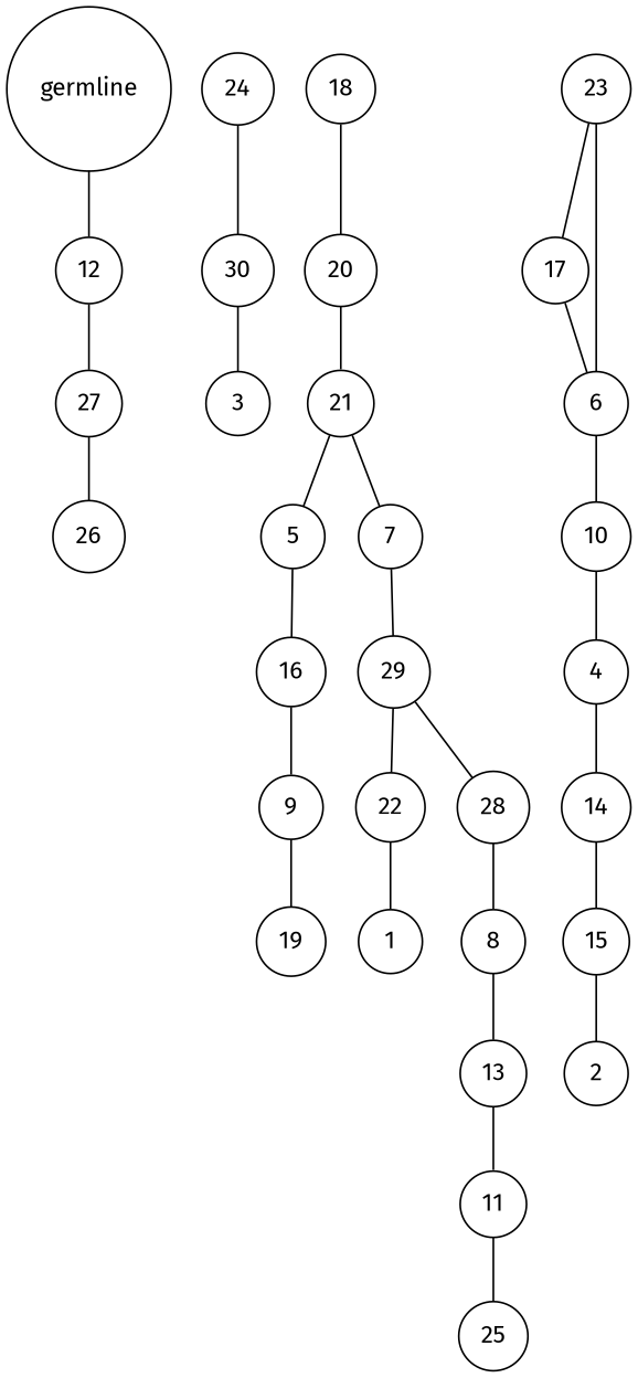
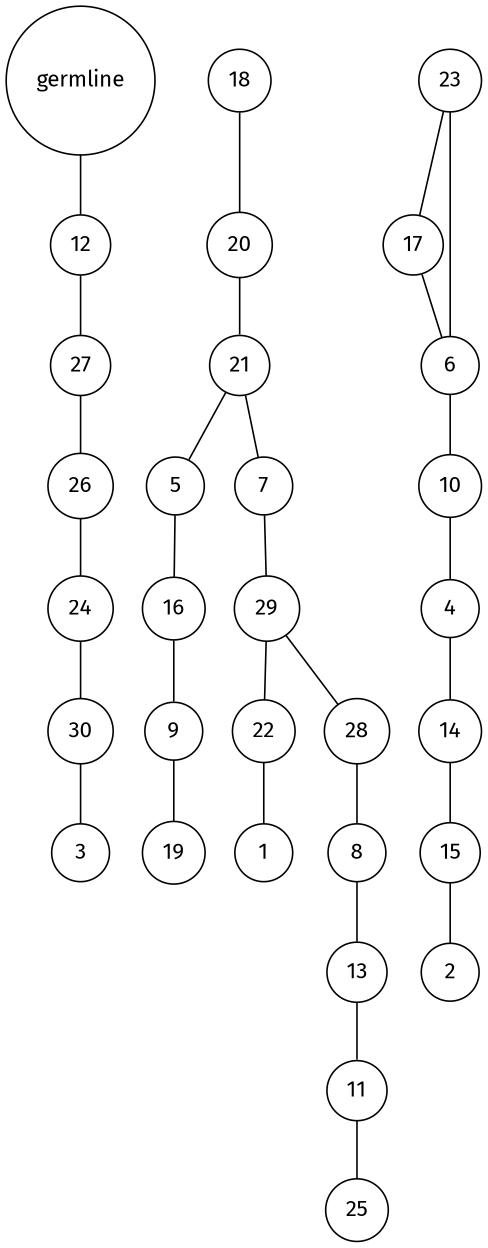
  graph {
    fontname="Fira Sans"
    rankdir=UD
    splines=line
    node [fontname="Fira Sans" shape=circle]
    edge [fontname="Fira Sans"]
    n1 [label=germline]
    n2 [label=12]
    n3 [label=27]
    n4 [label=26]
    n5 [label=24]
    n6 [label=30]
    n7 [label=3]
    n8 [label=18]
    n9 [label=20]
    n10 [label=21]
    n11 [label=5]
    n12 [label=7]
    n13 [label=16]
    n14 [label=29]
    n15 [label=9]
    n16 [label=19]
    n17 [label=22]
    n18 [label=28]
    n19 [label=1]
    n20 [label=8]
    n21 [label=13]
    n22 [label=11]
    n23 [label=25]
    n24 [label=23]
    n25 [label=17]
    n26 [label=6]
    n27 [label=10]
    n28 [label=4]
    n29 [label=14]
    n30 [label=15]
    n31 [label=2]
    n1 -- n2
    n2 -- n3
    n3 -- n4
+   n4 -- n5
    n5 -- n6
    n6 -- n7
    n8 -- n9
    n9 -- n10
    n10 -- n11
    n10 -- n12
    n11 -- n13
    n12 -- n14
    n13 -- n15
    n14 -- n17
    n14 -- n18
    n15 -- n16
    n17 -- n19
    n18 -- n20
    n20 -- n21
    n21 -- n22
    n22 -- n23
    n24 -- n25
    n25 -- n26
    n26 -- n24
    n26 -- n27
    n27 -- n28
    n28 -- n29
    n29 -- n30
    n30 -- n31
  }
